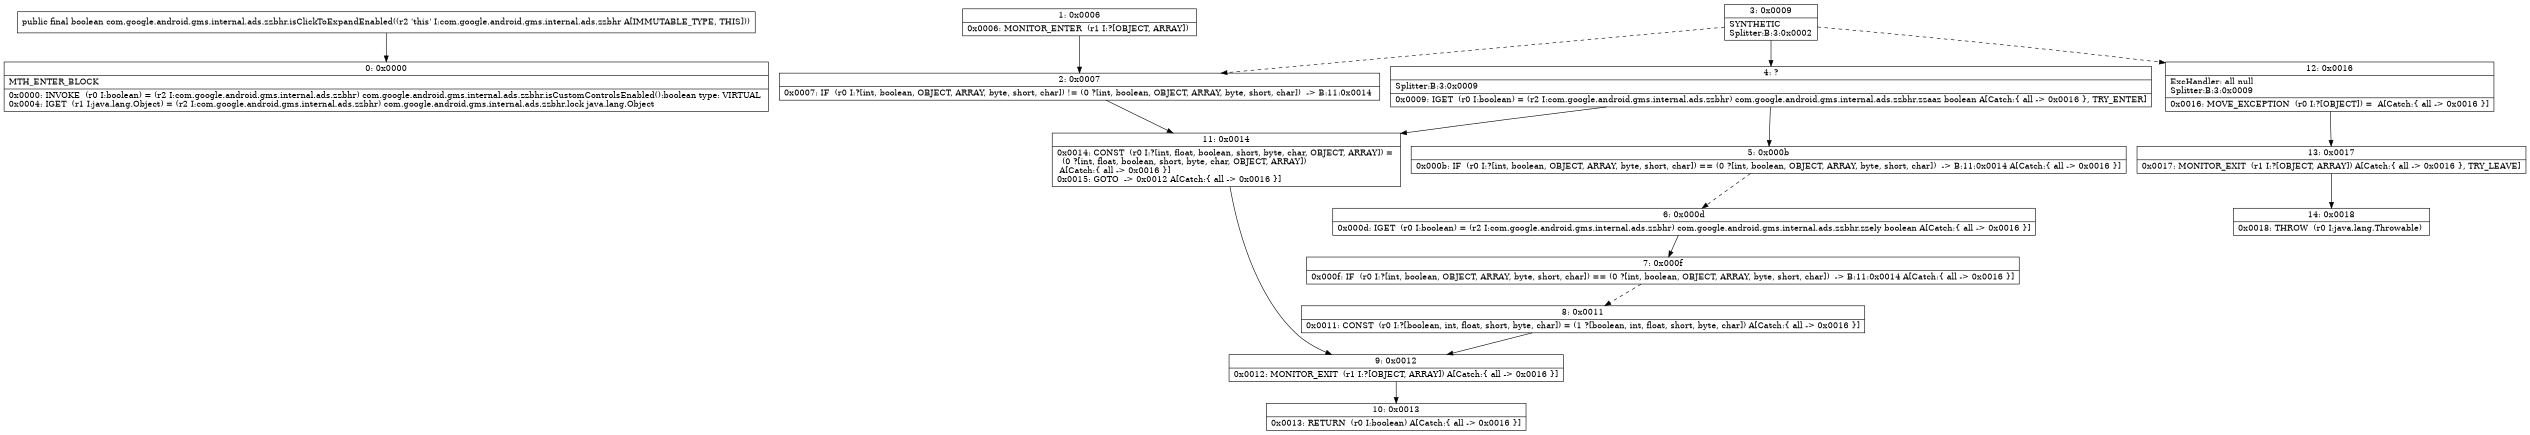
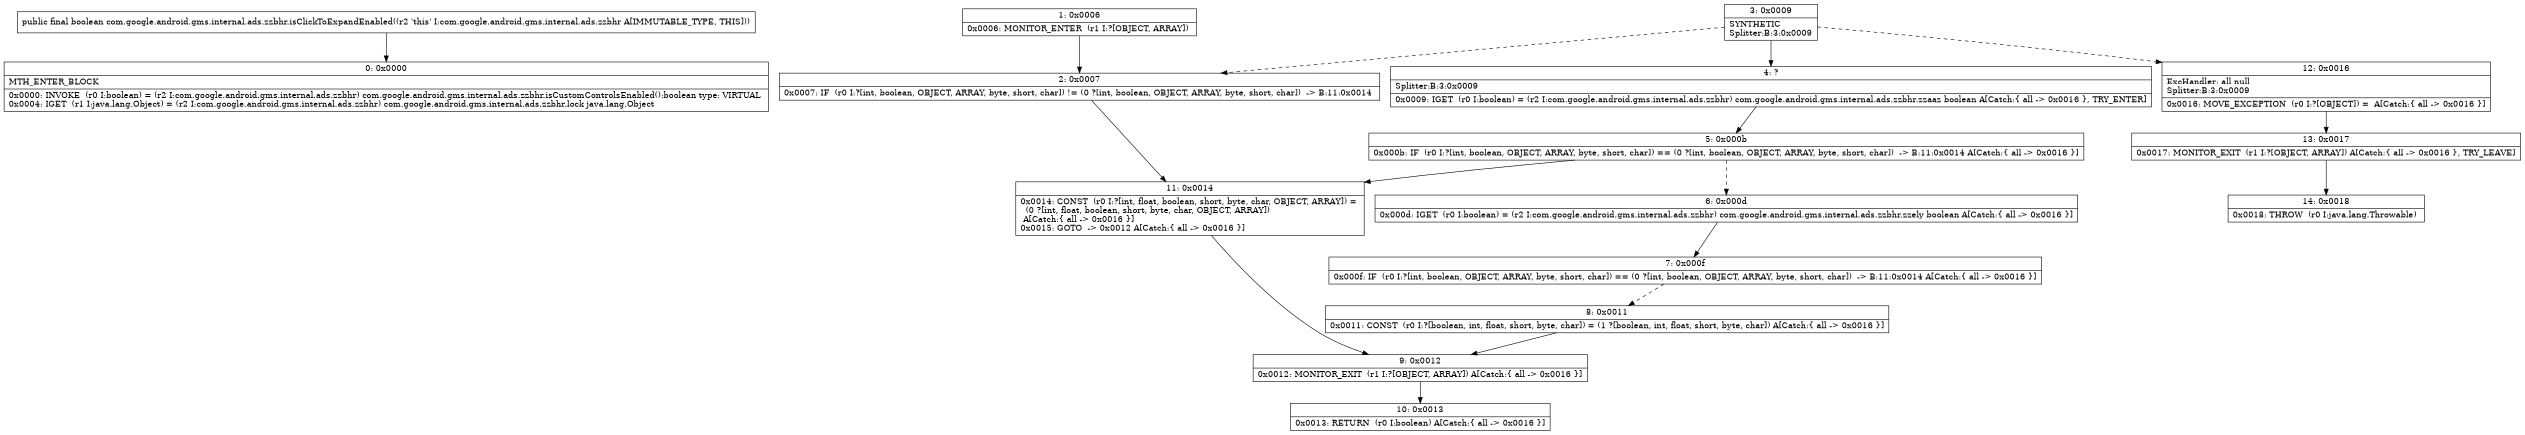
  digraph {
    node [shape=record]
    n1 [label="{0\:\ 0x0000|MTH_ENTER_BLOCK\l|0x0000: INVOKE  (r0 I:boolean) = (r2 I:com.google.android.gms.internal.ads.zzbhr) com.google.android.gms.internal.ads.zzbhr.isCustomControlsEnabled():boolean type: VIRTUAL \l0x0004: IGET  (r1 I:java.lang.Object) = (r2 I:com.google.android.gms.internal.ads.zzbhr) com.google.android.gms.internal.ads.zzbhr.lock java.lang.Object \l}"]
    n2 [label="{1\:\ 0x0006|0x0006: MONITOR_ENTER  (r1 I:?[OBJECT, ARRAY]) \l}"]
    n3 [label="{2\:\ 0x0007|0x0007: IF  (r0 I:?[int, boolean, OBJECT, ARRAY, byte, short, char]) != (0 ?[int, boolean, OBJECT, ARRAY, byte, short, char])  \-\> B:11:0x0014 \l}"]
    n4 [label="{11\:\ 0x0014|0x0014: CONST  (r0 I:?[int, float, boolean, short, byte, char, OBJECT, ARRAY]) = \l  (0 ?[int, float, boolean, short, byte, char, OBJECT, ARRAY])\l A[Catch:\{ all \-\> 0x0016 \}]\l0x0015: GOTO  \-\> 0x0012 A[Catch:\{ all \-\> 0x0016 \}]\l}"]
-   n5 [label="{3\:\ 0x0009|SYNTHETIC\lSplitter:B:3:0x0002\l}"]
+   n5 [label="{3\:\ 0x0009|SYNTHETIC\lSplitter:B:3:0x0009\l}"]
    n6 [label="{4\:\ ?|Splitter:B:3:0x0009\l|0x0009: IGET  (r0 I:boolean) = (r2 I:com.google.android.gms.internal.ads.zzbhr) com.google.android.gms.internal.ads.zzbhr.zzaaz boolean A[Catch:\{ all \-\> 0x0016 \}, TRY_ENTER]\l}"]
    n7 [label="{12\:\ 0x0016|ExcHandler: all null\lSplitter:B:3:0x0009\l|0x0016: MOVE_EXCEPTION  (r0 I:?[OBJECT]) =  A[Catch:\{ all \-\> 0x0016 \}]\l}"]
    n8 [label="{9\:\ 0x0012|0x0012: MONITOR_EXIT  (r1 I:?[OBJECT, ARRAY]) A[Catch:\{ all \-\> 0x0016 \}]\l}"]
    n9 [label="{5\:\ 0x000b|0x000b: IF  (r0 I:?[int, boolean, OBJECT, ARRAY, byte, short, char]) == (0 ?[int, boolean, OBJECT, ARRAY, byte, short, char])  \-\> B:11:0x0014 A[Catch:\{ all \-\> 0x0016 \}]\l}"]
    n10 [label="{13\:\ 0x0017|0x0017: MONITOR_EXIT  (r1 I:?[OBJECT, ARRAY]) A[Catch:\{ all \-\> 0x0016 \}, TRY_LEAVE]\l}"]
    n11 [label="{6\:\ 0x000d|0x000d: IGET  (r0 I:boolean) = (r2 I:com.google.android.gms.internal.ads.zzbhr) com.google.android.gms.internal.ads.zzbhr.zzely boolean A[Catch:\{ all \-\> 0x0016 \}]\l}"]
    n12 [label="{7\:\ 0x000f|0x000f: IF  (r0 I:?[int, boolean, OBJECT, ARRAY, byte, short, char]) == (0 ?[int, boolean, OBJECT, ARRAY, byte, short, char])  \-\> B:11:0x0014 A[Catch:\{ all \-\> 0x0016 \}]\l}"]
    n13 [label="{8\:\ 0x0011|0x0011: CONST  (r0 I:?[boolean, int, float, short, byte, char]) = (1 ?[boolean, int, float, short, byte, char]) A[Catch:\{ all \-\> 0x0016 \}]\l}"]
    n14 [label="{10\:\ 0x0013|0x0013: RETURN  (r0 I:boolean) A[Catch:\{ all \-\> 0x0016 \}]\l}"]
    n15 [label="{14\:\ 0x0018|0x0018: THROW  (r0 I:java.lang.Throwable) \l}"]
    n16 [label="{public final boolean com.google.android.gms.internal.ads.zzbhr.isClickToExpandEnabled((r2 'this' I:com.google.android.gms.internal.ads.zzbhr A[IMMUTABLE_TYPE, THIS])) }"]
    n2 -> n3
    n3 -> n4
    n4 -> n8
    n5 -> n3 [style=dashed]
    n5 -> n6
    n5 -> n7 [style=dashed]
    n6 -> n9
    n7 -> n10
    n8 -> n14
-   n6 -> n4
+   n9 -> n4
    n9 -> n11 [style=dashed]
    n10 -> n15
    n11 -> n12
    n12 -> n13 [style=dashed]
    n13 -> n8
    n16 -> n1
  }
